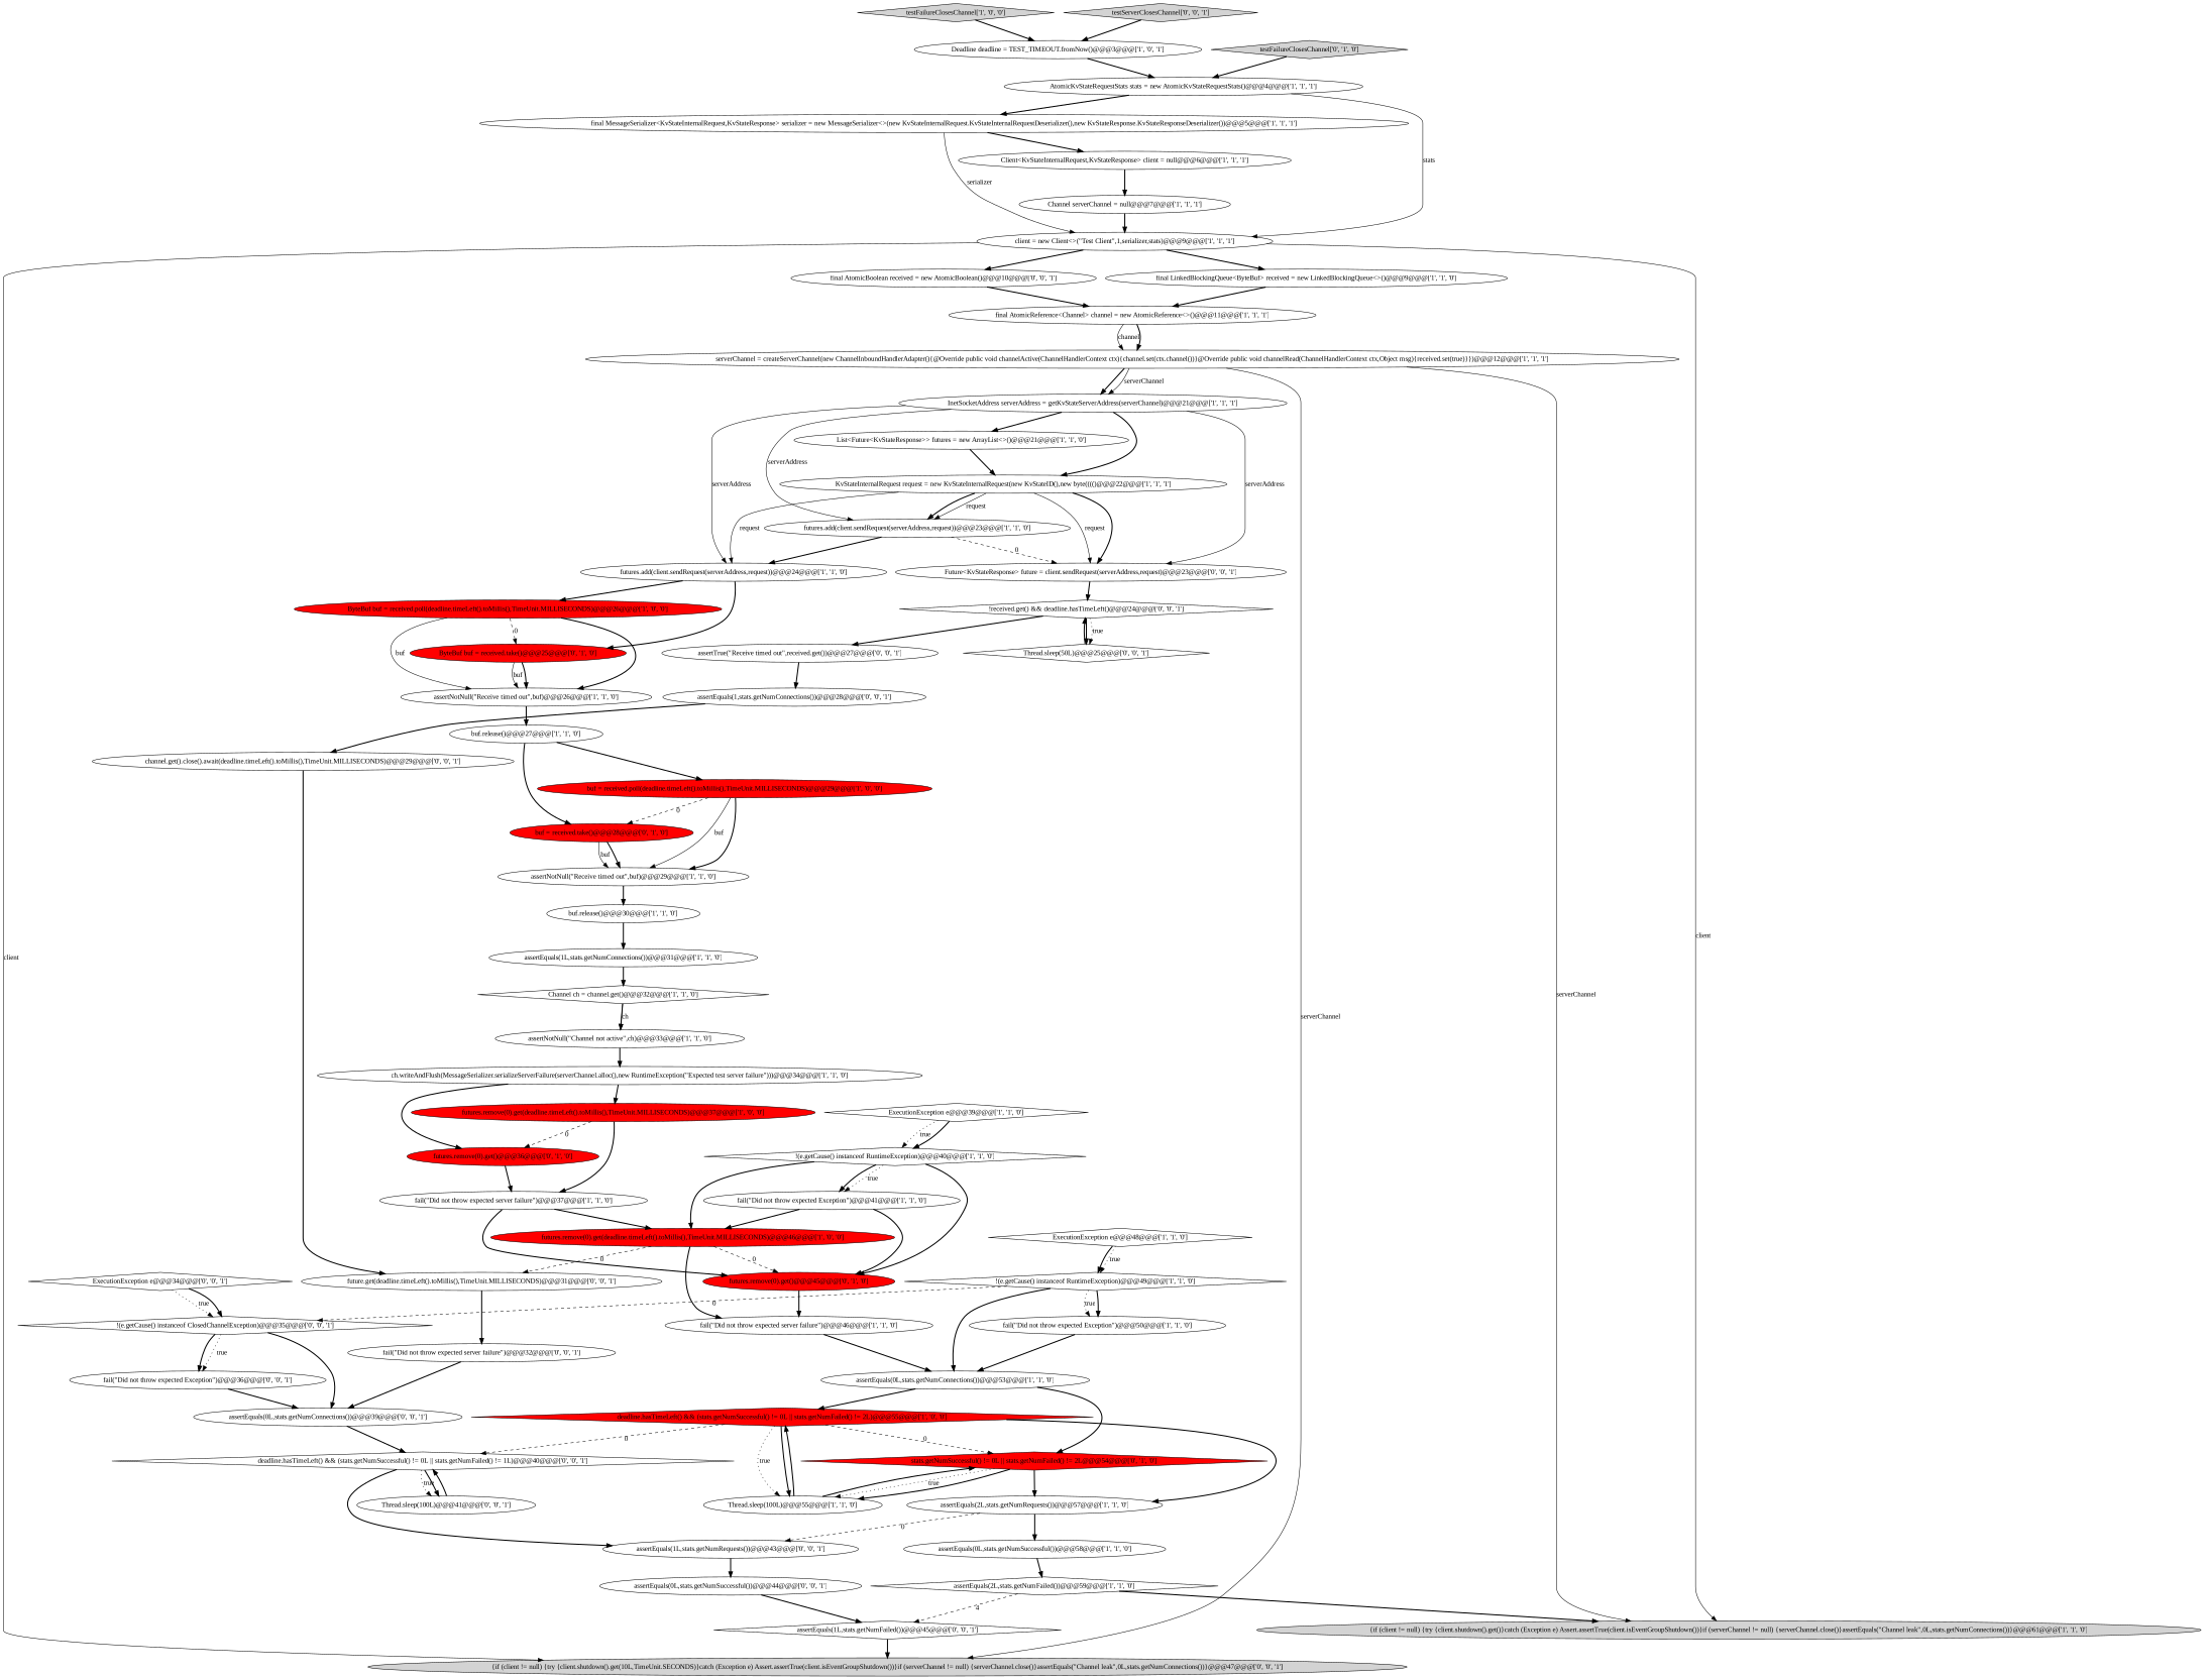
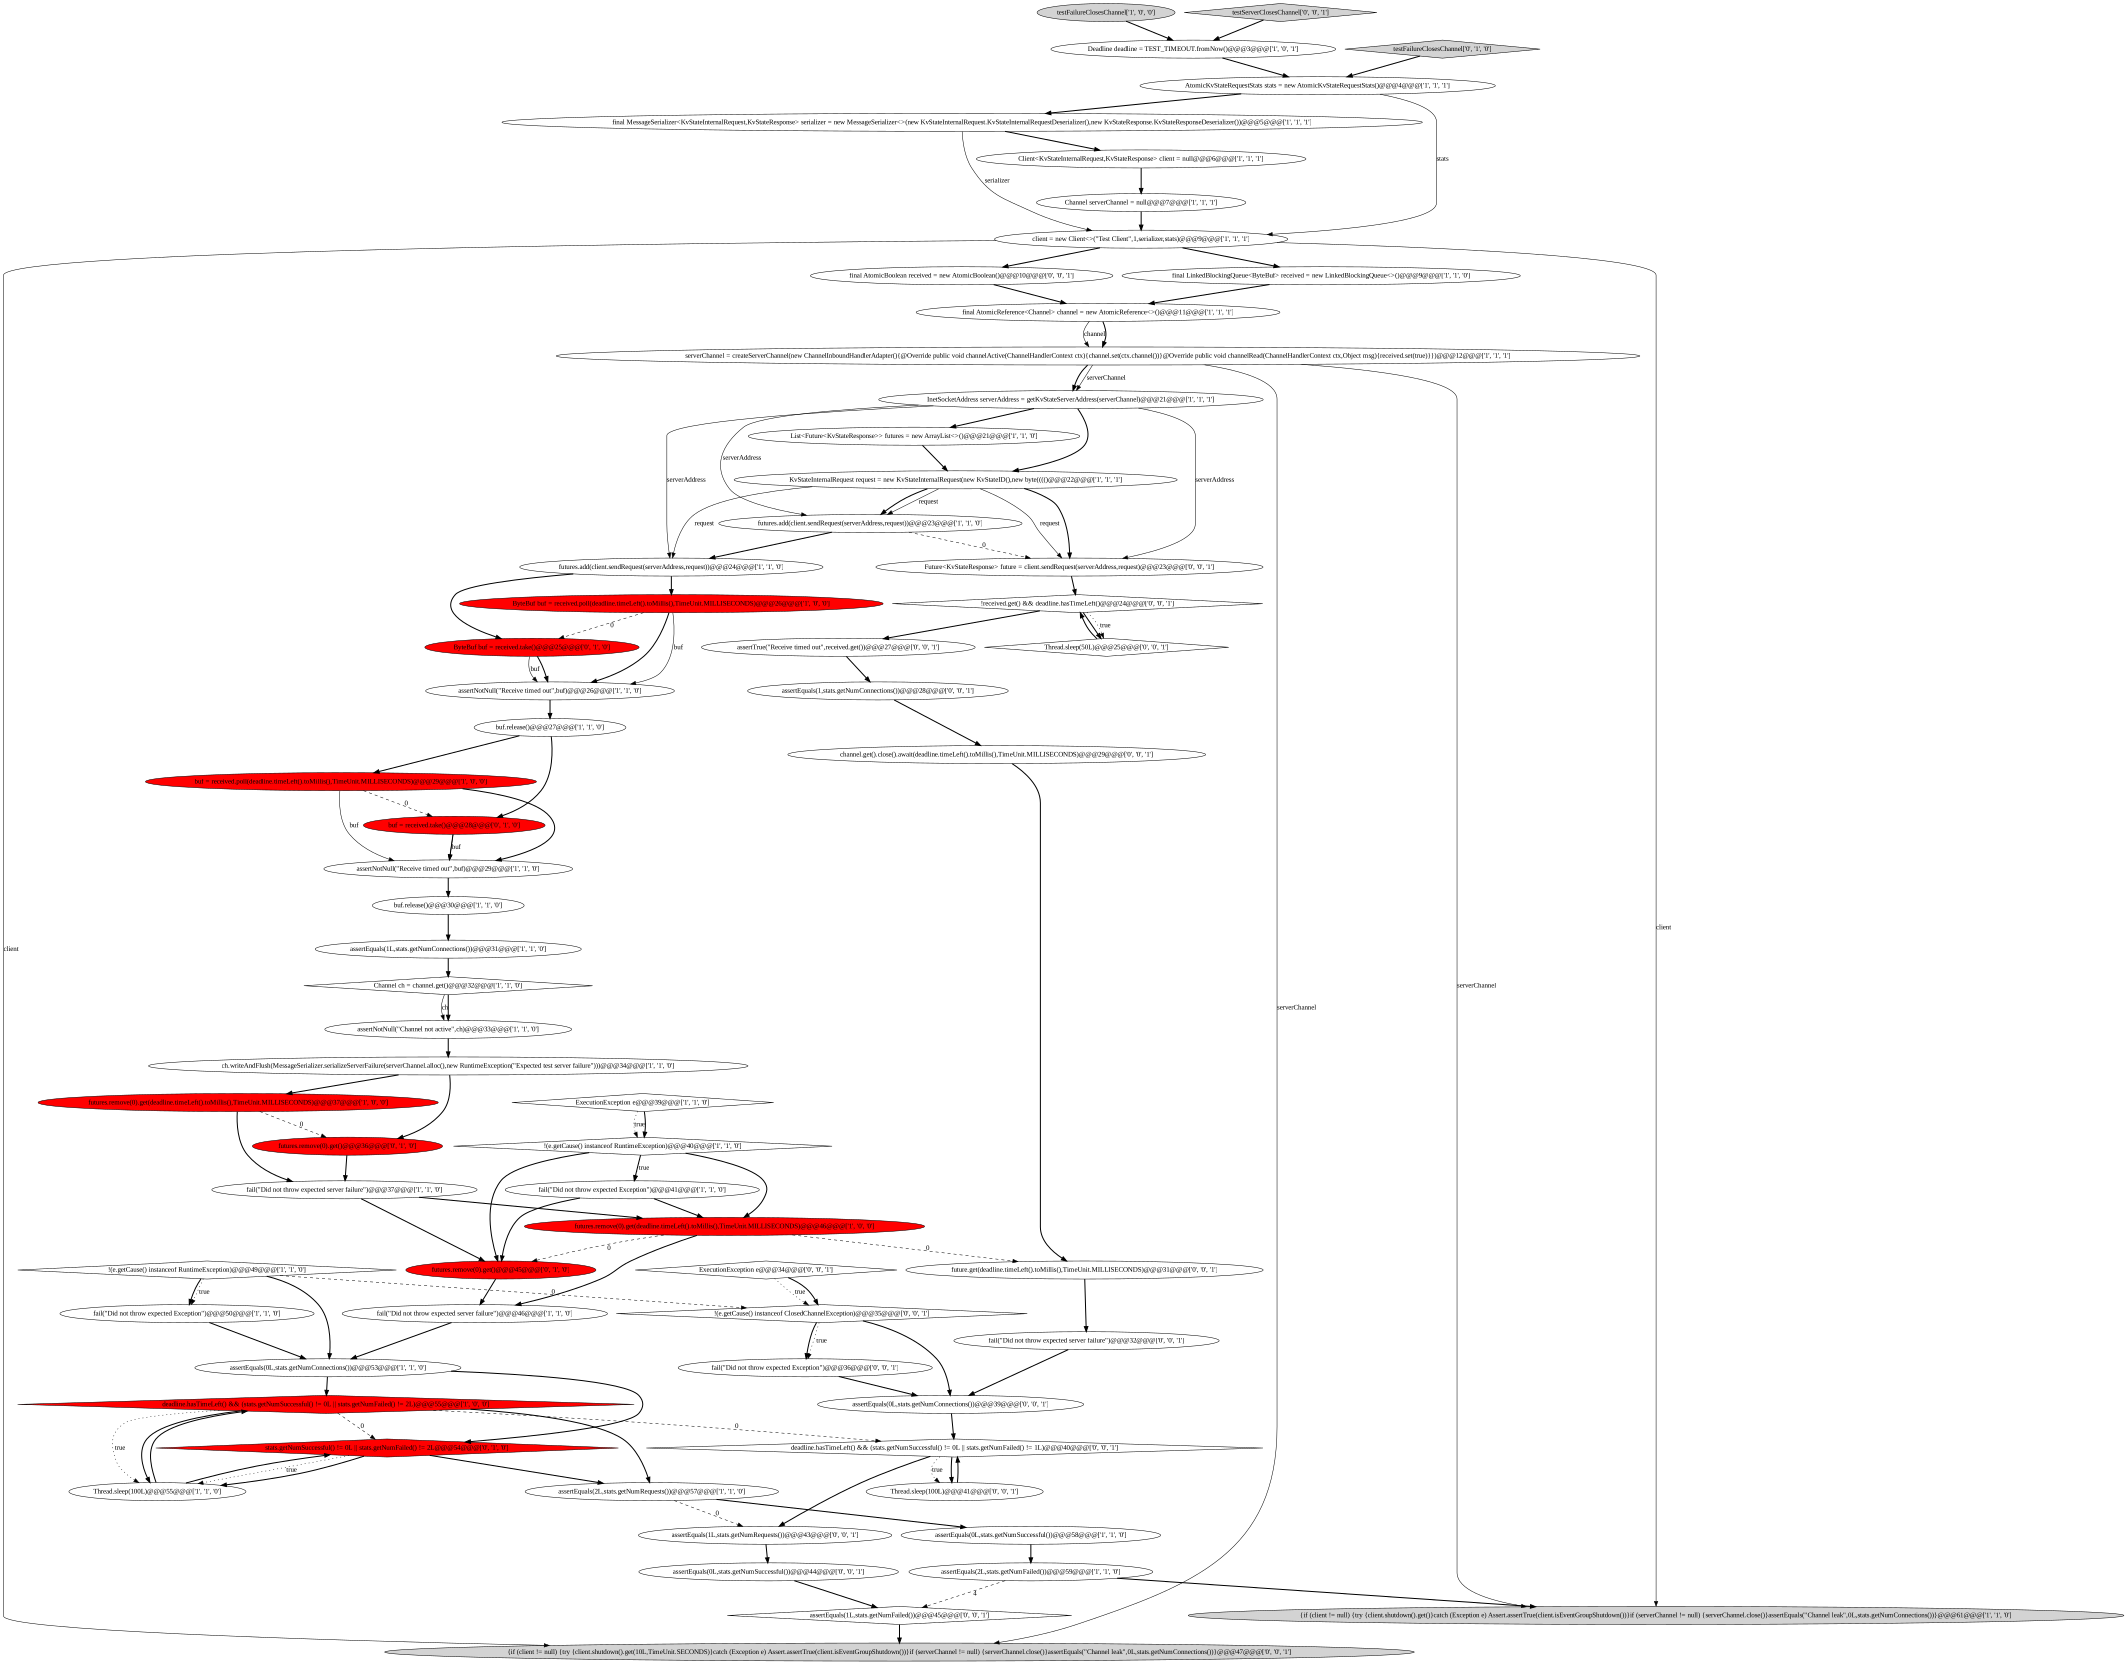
  digraph {
    fontname="Liberation Serif"
    node [fillcolor=white fontname="Liberation Serif" shape=ellipse style=filled]
    edge [fontname="Liberation Serif" style=bold]
    n1 [label="fail(\"Did not throw expected server failure\")@@@32@@@['0', '0', '1']"]
    n2 [label="assertEquals(0L,stats.getNumConnections())@@@39@@@['0', '0', '1']"]
    n3 [label="deadline.hasTimeLeft() && (stats.getNumSuccessful() != 0L || stats.getNumFailed() != 1L)@@@40@@@['0', '0', '1']" shape=diamond]
    n4 [label="final MessageSerializer<KvStateInternalRequest,KvStateResponse> serializer = new MessageSerializer<>(new KvStateInternalRequest.KvStateInternalRequestDeserializer(),new KvStateResponse.KvStateResponseDeserializer())@@@5@@@['1', '1', '1']"]
    n5 [label="Client<KvStateInternalRequest,KvStateResponse> client = null@@@6@@@['1', '1', '1']"]
    n6 [label="client = new Client<>(\"Test Client\",1,serializer,stats)@@@9@@@['1', '1', '1']"]
    n7 [label="Channel serverChannel = null@@@7@@@['1', '1', '1']"]
    n8 [label="final LinkedBlockingQueue<ByteBuf> received = new LinkedBlockingQueue<>()@@@9@@@['1', '1', '0']"]
    n9 [fillcolor=lightgray label="{if (client != null) {try {client.shutdown().get(10L,TimeUnit.SECONDS)}catch (Exception e) Assert.assertTrue(client.isEventGroupShutdown())}if (serverChannel != null) {serverChannel.close()}assertEquals(\"Channel leak\",0L,stats.getNumConnections())}@@@47@@@['0', '0', '1']"]
    n10 [fillcolor=lightgray label="{if (client != null) {try {client.shutdown().get()}catch (Exception e) Assert.assertTrue(client.isEventGroupShutdown())}if (serverChannel != null) {serverChannel.close()}assertEquals(\"Channel leak\",0L,stats.getNumConnections())}@@@61@@@['1', '1', '0']"]
    n11 [label="final AtomicBoolean received = new AtomicBoolean()@@@10@@@['0', '0', '1']"]
    n12 [label="buf.release()@@@30@@@['1', '1', '0']"]
    n13 [label="assertEquals(1L,stats.getNumConnections())@@@31@@@['1', '1', '0']"]
    n14 [label="Channel ch = channel.get()@@@32@@@['1', '1', '0']" shape=diamond]
-   n15 [fillcolor=lightgray label="testFailureClosesChannel['1', '0', '0']" shape=diamond]
+   n15 [fillcolor=lightgray label="testFailureClosesChannel['1', '0', '0']"]
    n16 [label="Deadline deadline = TEST_TIMEOUT.fromNow()@@@3@@@['1', '0', '1']"]
    n17 [label="AtomicKvStateRequestStats stats = new AtomicKvStateRequestStats()@@@4@@@['1', '1', '1']"]
    n18 [label="assertEquals(0L,stats.getNumConnections())@@@53@@@['1', '1', '0']"]
    n19 [fillcolor=red label="deadline.hasTimeLeft() && (stats.getNumSuccessful() != 0L || stats.getNumFailed() != 2L)@@@55@@@['1', '0', '0']" shape=diamond]
    n20 [fillcolor=red label="stats.getNumSuccessful() != 0L || stats.getNumFailed() != 2L@@@54@@@['0', '1', '0']" shape=diamond]
    n21 [label="assertEquals(2L,stats.getNumRequests())@@@57@@@['1', '1', '0']"]
    n22 [label="Thread.sleep(100L)@@@55@@@['1', '1', '0']"]
    n23 [fillcolor=red label="buf = received.poll(deadline.timeLeft().toMillis(),TimeUnit.MILLISECONDS)@@@29@@@['1', '0', '0']"]
    n24 [label="assertNotNull(\"Receive timed out\",buf)@@@29@@@['1', '1', '0']"]
    n25 [fillcolor=red label="buf = received.take()@@@28@@@['0', '1', '0']"]
    n26 [label="buf.release()@@@27@@@['1', '1', '0']"]
    n27 [label="fail(\"Did not throw expected Exception\")@@@41@@@['1', '1', '0']"]
    n28 [fillcolor=red label="futures.remove(0).get(deadline.timeLeft().toMillis(),TimeUnit.MILLISECONDS)@@@46@@@['1', '0', '0']"]
    n29 [fillcolor=red label="futures.remove(0).get()@@@45@@@['0', '1', '0']"]
    n30 [label="future.get(deadline.timeLeft().toMillis(),TimeUnit.MILLISECONDS)@@@31@@@['0', '0', '1']"]
    n31 [label="fail(\"Did not throw expected server failure\")@@@46@@@['1', '1', '0']"]
    n32 [label="fail(\"Did not throw expected server failure\")@@@37@@@['1', '1', '0']"]
    n33 [label="!(e.getCause() instanceof RuntimeException)@@@40@@@['1', '1', '0']" shape=diamond]
    n34 [label="futures.add(client.sendRequest(serverAddress,request))@@@24@@@['1', '1', '0']"]
    n35 [fillcolor=red label="ByteBuf buf = received.take()@@@25@@@['0', '1', '0']"]
    n36 [fillcolor=red label="ByteBuf buf = received.poll(deadline.timeLeft().toMillis(),TimeUnit.MILLISECONDS)@@@26@@@['1', '0', '0']"]
    n37 [label="assertNotNull(\"Receive timed out\",buf)@@@26@@@['1', '1', '0']"]
    n38 [label="final AtomicReference<Channel> channel = new AtomicReference<>()@@@11@@@['1', '1', '1']"]
    n39 [label="serverChannel = createServerChannel(new ChannelInboundHandlerAdapter(){@Override public void channelActive(ChannelHandlerContext ctx){channel.set(ctx.channel())}@Override public void channelRead(ChannelHandlerContext ctx,Object msg){received.set(true)}})@@@12@@@['1', '1', '1']"]
    n40 [label="Thread.sleep(100L)@@@41@@@['0', '0', '1']"]
    n41 [label="assertEquals(1L,stats.getNumRequests())@@@43@@@['0', '0', '1']"]
    n42 [label="assertEquals(0L,stats.getNumSuccessful())@@@58@@@['1', '1', '0']"]
    n43 [label="InetSocketAddress serverAddress = getKvStateServerAddress(serverChannel)@@@21@@@['1', '1', '1']"]
    n44 [label="KvStateInternalRequest request = new KvStateInternalRequest(new KvStateID(),new byte(((()@@@22@@@['1', '1', '1']"]
    n45 [label="futures.add(client.sendRequest(serverAddress,request))@@@23@@@['1', '1', '0']"]
    n46 [label="Future<KvStateResponse> future = client.sendRequest(serverAddress,request)@@@23@@@['0', '0', '1']"]
    n47 [label="List<Future<KvStateResponse>> futures = new ArrayList<>()@@@21@@@['1', '1', '0']"]
    n48 [label="!received.get() && deadline.hasTimeLeft()@@@24@@@['0', '0', '1']" shape=diamond]
    n49 [label="assertNotNull(\"Channel not active\",ch)@@@33@@@['1', '1', '0']"]
    n50 [label="ch.writeAndFlush(MessageSerializer.serializeServerFailure(serverChannel.alloc(),new RuntimeException(\"Expected test server failure\")))@@@34@@@['1', '1', '0']"]
    n51 [fillcolor=red label="futures.remove(0).get(deadline.timeLeft().toMillis(),TimeUnit.MILLISECONDS)@@@37@@@['1', '0', '0']"]
    n52 [fillcolor=red label="futures.remove(0).get()@@@36@@@['0', '1', '0']"]
    n53 [label="Thread.sleep(50L)@@@25@@@['0', '0', '1']" shape=diamond]
    n54 [label="assertTrue(\"Receive timed out\",received.get())@@@27@@@['0', '0', '1']"]
    n55 [label="assertEquals(1,stats.getNumConnections())@@@28@@@['0', '0', '1']"]
    n56 [label="channel.get().close().await(deadline.timeLeft().toMillis(),TimeUnit.MILLISECONDS)@@@29@@@['0', '0', '1']"]
-   n57 [label="ExecutionException e@@@48@@@['1', '1', '0']" shape=diamond]
    n58 [label="!(e.getCause() instanceof RuntimeException)@@@49@@@['1', '1', '0']" shape=diamond]
    n59 [label="!(e.getCause() instanceof ClosedChannelException)@@@35@@@['0', '0', '1']" shape=diamond]
    n60 [label="fail(\"Did not throw expected Exception\")@@@50@@@['1', '1', '0']"]
    n61 [label="fail(\"Did not throw expected Exception\")@@@36@@@['0', '0', '1']"]
-   n62 [label="assertEquals(2L,stats.getNumFailed())@@@59@@@['1', '1', '0']" shape=diamond]
+   n62 [label="assertEquals(2L,stats.getNumFailed())@@@59@@@['1', '1', '0']"]
    n63 [label="assertEquals(0L,stats.getNumSuccessful())@@@44@@@['0', '0', '1']"]
    n64 [label="assertEquals(1L,stats.getNumFailed())@@@45@@@['0', '0', '1']" shape=diamond]
    n65 [fillcolor=lightgray label="testFailureClosesChannel['0', '1', '0']" shape=diamond]
    n66 [label="ExecutionException e@@@34@@@['0', '0', '1']" shape=diamond]
    n67 [label="ExecutionException e@@@39@@@['1', '1', '0']" shape=diamond]
    n68 [fillcolor=lightgray label="testServerClosesChannel['0', '0', '1']" shape=diamond]
    n1 -> n2
    n2 -> n3
    n3 -> n40 [label=true style=dotted]
    n3 -> n40
    n3 -> n41
    n4 -> n5
    n4 -> n6 [label=serializer style=solid]
    n5 -> n7
    n6 -> n8
    n6 -> n9 [label=client style=solid]
    n6 -> n10 [label=client style=solid]
    n6 -> n11
    n7 -> n6
    n8 -> n38
    n11 -> n38
    n12 -> n13
    n13 -> n14
    n14 -> n49 [label=ch style=solid]
    n14 -> n49
    n15 -> n16
    n16 -> n17
    n17 -> n4
    n17 -> n6 [label=stats style=solid]
    n18 -> n19
    n18 -> n20
    n19 -> n3 [label=0 style=dashed]
    n19 -> n20 [label=0 style=dashed]
    n19 -> n21
    n19 -> n22 [label=true style=dotted]
    n19 -> n22
    n20 -> n21
    n20 -> n22 [label=true style=dotted]
    n20 -> n22
    n21 -> n41 [label=0 style=dashed]
    n21 -> n42
    n22 -> n19
    n22 -> n20
    n23 -> n24
    n23 -> n24 [label=buf style=solid]
    n23 -> n25 [label=0 style=dashed]
    n24 -> n12
    n25 -> n24
    n25 -> n24 [label=buf style=solid]
    n26 -> n23
    n26 -> n25
    n27 -> n28
    n27 -> n29
    n28 -> n29 [label=0 style=dashed]
    n28 -> n30 [label=0 style=dashed]
    n28 -> n31
    n29 -> n31
    n30 -> n1
    n31 -> n18
    n32 -> n28
    n32 -> n29
    n33 -> n27 [label=true style=dotted]
    n33 -> n27
    n33 -> n28
    n33 -> n29
    n34 -> n35
    n34 -> n36
    n35 -> n37
    n35 -> n37 [label=buf style=solid]
    n36 -> n35 [label=0 style=dashed]
    n36 -> n37 [label=buf style=solid]
    n36 -> n37
    n37 -> n26
    n38 -> n39 [label=channel style=solid]
    n38 -> n39
    n39 -> n9 [label=serverChannel style=solid]
    n39 -> n10 [label=serverChannel style=solid]
    n39 -> n43
    n39 -> n43 [label=serverChannel style=solid]
    n40 -> n3
    n41 -> n63
    n42 -> n62
    n43 -> n34 [label=serverAddress style=solid]
    n43 -> n44
    n43 -> n45 [label=serverAddress style=solid]
    n43 -> n46 [label=serverAddress style=solid]
    n43 -> n47
    n44 -> n34 [label=request style=solid]
    n44 -> n45 [label=request style=solid]
    n44 -> n45
    n44 -> n46
    n44 -> n46 [label=request style=solid]
    n45 -> n34
    n45 -> n46 [label=0 style=dashed]
    n46 -> n48
    n47 -> n44
    n48 -> n53
    n48 -> n53 [label=true style=dotted]
    n48 -> n54
    n49 -> n50
    n50 -> n51
    n50 -> n52
    n51 -> n32
    n51 -> n52 [label=0 style=dashed]
    n52 -> n32
    n53 -> n48
    n54 -> n55
    n55 -> n56
    n56 -> n30
-   n57 -> n58 [label=true style=dotted]
-   n57 -> n58
    n58 -> n18
    n58 -> n59 [label=0 style=dashed]
    n58 -> n60
    n58 -> n60 [label=true style=dotted]
    n59 -> n2
    n59 -> n61 [label=true style=dotted]
    n59 -> n61
    n60 -> n18
    n61 -> n2
    n62 -> n10
    n62 -> n64 [label=4 style=dashed]
    n63 -> n64
    n64 -> n9
    n65 -> n17
    n66 -> n59 [label=true style=dotted]
    n66 -> n59
    n67 -> n33 [label=true style=dotted]
    n67 -> n33
    n68 -> n16
  }
